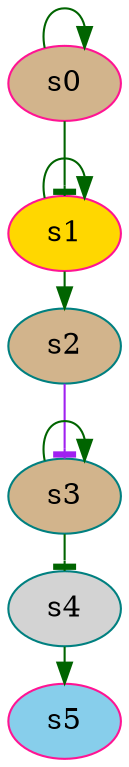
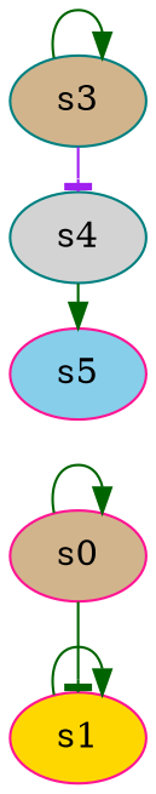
  digraph {
    rankdir=LR
    node [color=deeppink fillcolor=tan player=0 style=filled]
    edge [arrowhead=normal color=darkgreen constraint="time % 3 == 0"]
    s0
    s1 [fillcolor=gold player=1]
-   s2 [color=teal]
    s3 [color=teal player=1]
    s4 [color=teal fillcolor=lightgrey]
    s5 [fillcolor=skyblue player=1]
    s0 -> s0
    s0 -> s1 [arrowhead=tee constraint="time == 2 || time == 10 || time == 12 || time == 13 || time == 18"]
    s1 -> s1 [constraint="time % 2 == 0"]
-   s1 -> s2 [constraint="time % 2 == 1"]
-   s2 -> s3 [arrowhead=tee color=purple constraint="time == 11 || time == 15"]
    s3 -> s3
-   s3 -> s4 [arrowhead=tee constraint="time == 14 || time == 15 || time == 18"]
+   s3 -> s4 [arrowhead=tee color=purple constraint="time == 14 || time == 15 || time == 18"]
    s4 -> s5 [constraint="time % 3 == 2"]
  }
